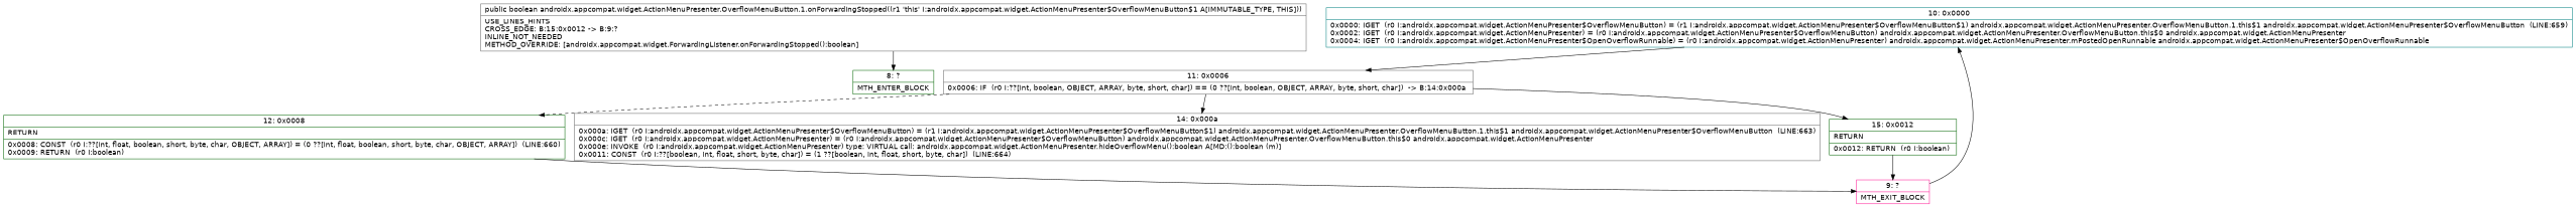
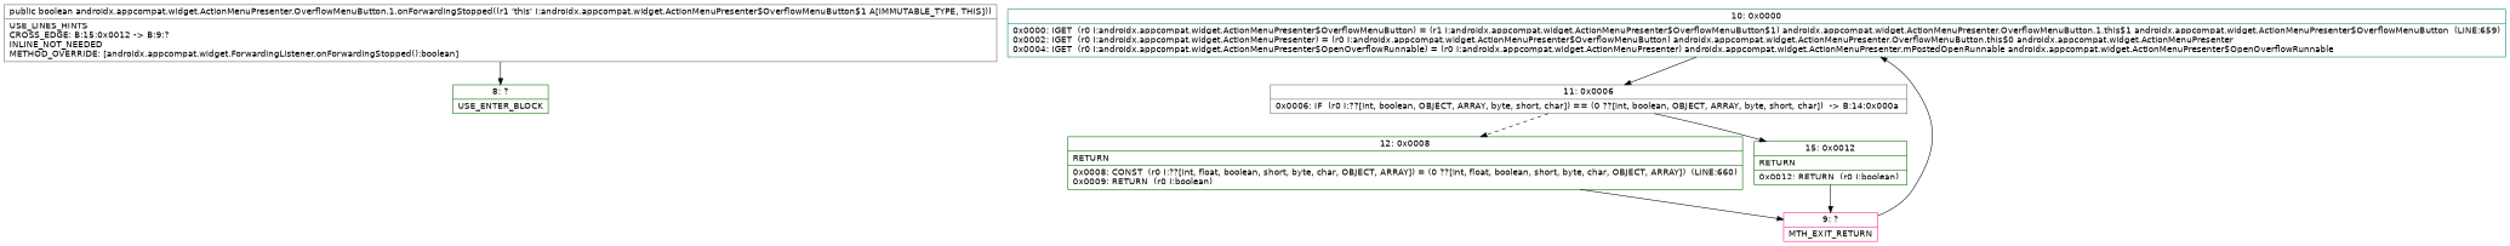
  digraph {
    fontname="DejaVu Sans"
    node [color=darkgreen fontname="DejaVu Sans" shape=record]
    edge [fontname="DejaVu Sans"]
-   n1 [label="{8\:\ ?|MTH_ENTER_BLOCK\l}"]
+   n1 [label="{8\:\ ?|USE_ENTER_BLOCK\l}"]
    n2 [color=teal label="{10\:\ 0x0000|0x0000: IGET  (r0 I:androidx.appcompat.widget.ActionMenuPresenter$OverflowMenuButton) = (r1 I:androidx.appcompat.widget.ActionMenuPresenter$OverflowMenuButton$1) androidx.appcompat.widget.ActionMenuPresenter.OverflowMenuButton.1.this$1 androidx.appcompat.widget.ActionMenuPresenter$OverflowMenuButton  (LINE:659)\l0x0002: IGET  (r0 I:androidx.appcompat.widget.ActionMenuPresenter) = (r0 I:androidx.appcompat.widget.ActionMenuPresenter$OverflowMenuButton) androidx.appcompat.widget.ActionMenuPresenter.OverflowMenuButton.this$0 androidx.appcompat.widget.ActionMenuPresenter \l0x0004: IGET  (r0 I:androidx.appcompat.widget.ActionMenuPresenter$OpenOverflowRunnable) = (r0 I:androidx.appcompat.widget.ActionMenuPresenter) androidx.appcompat.widget.ActionMenuPresenter.mPostedOpenRunnable androidx.appcompat.widget.ActionMenuPresenter$OpenOverflowRunnable \l}"]
    n3 [color=gray40 label="{11\:\ 0x0006|0x0006: IF  (r0 I:??[int, boolean, OBJECT, ARRAY, byte, short, char]) == (0 ??[int, boolean, OBJECT, ARRAY, byte, short, char])  \-\> B:14:0x000a \l}"]
    n4 [label="{12\:\ 0x0008|RETURN\l|0x0008: CONST  (r0 I:??[int, float, boolean, short, byte, char, OBJECT, ARRAY]) = (0 ??[int, float, boolean, short, byte, char, OBJECT, ARRAY])  (LINE:660)\l0x0009: RETURN  (r0 I:boolean) \l}"]
-   n5 [color=gray40 label="{14\:\ 0x000a|0x000a: IGET  (r0 I:androidx.appcompat.widget.ActionMenuPresenter$OverflowMenuButton) = (r1 I:androidx.appcompat.widget.ActionMenuPresenter$OverflowMenuButton$1) androidx.appcompat.widget.ActionMenuPresenter.OverflowMenuButton.1.this$1 androidx.appcompat.widget.ActionMenuPresenter$OverflowMenuButton  (LINE:663)\l0x000c: IGET  (r0 I:androidx.appcompat.widget.ActionMenuPresenter) = (r0 I:androidx.appcompat.widget.ActionMenuPresenter$OverflowMenuButton) androidx.appcompat.widget.ActionMenuPresenter.OverflowMenuButton.this$0 androidx.appcompat.widget.ActionMenuPresenter \l0x000e: INVOKE  (r0 I:androidx.appcompat.widget.ActionMenuPresenter) type: VIRTUAL call: androidx.appcompat.widget.ActionMenuPresenter.hideOverflowMenu():boolean A[MD:():boolean (m)]\l0x0011: CONST  (r0 I:??[boolean, int, float, short, byte, char]) = (1 ??[boolean, int, float, short, byte, char])  (LINE:664)\l}"]
    n6 [label="{15\:\ 0x0012|RETURN\l|0x0012: RETURN  (r0 I:boolean) \l}"]
-   n7 [color=deeppink label="{9\:\ ?|MTH_EXIT_BLOCK\l}"]
+   n7 [color=deeppink label="{9\:\ ?|MTH_EXIT_RETURN\l}"]
    n8 [color=gray40 label="{public boolean androidx.appcompat.widget.ActionMenuPresenter.OverflowMenuButton.1.onForwardingStopped((r1 'this' I:androidx.appcompat.widget.ActionMenuPresenter$OverflowMenuButton$1 A[IMMUTABLE_TYPE, THIS]))  | USE_LINES_HINTS\lCROSS_EDGE: B:15:0x0012 \-\> B:9:?\lINLINE_NOT_NEEDED\lMETHOD_OVERRIDE: [androidx.appcompat.widget.ForwardingListener.onForwardingStopped():boolean]\l}"]
    n2 -> n3
    n3 -> n4 [style=dashed]
-   n3 -> n5
    n3 -> n6
    n4 -> n7
    n6 -> n7
    n7 -> n2
    n8 -> n1
  }
